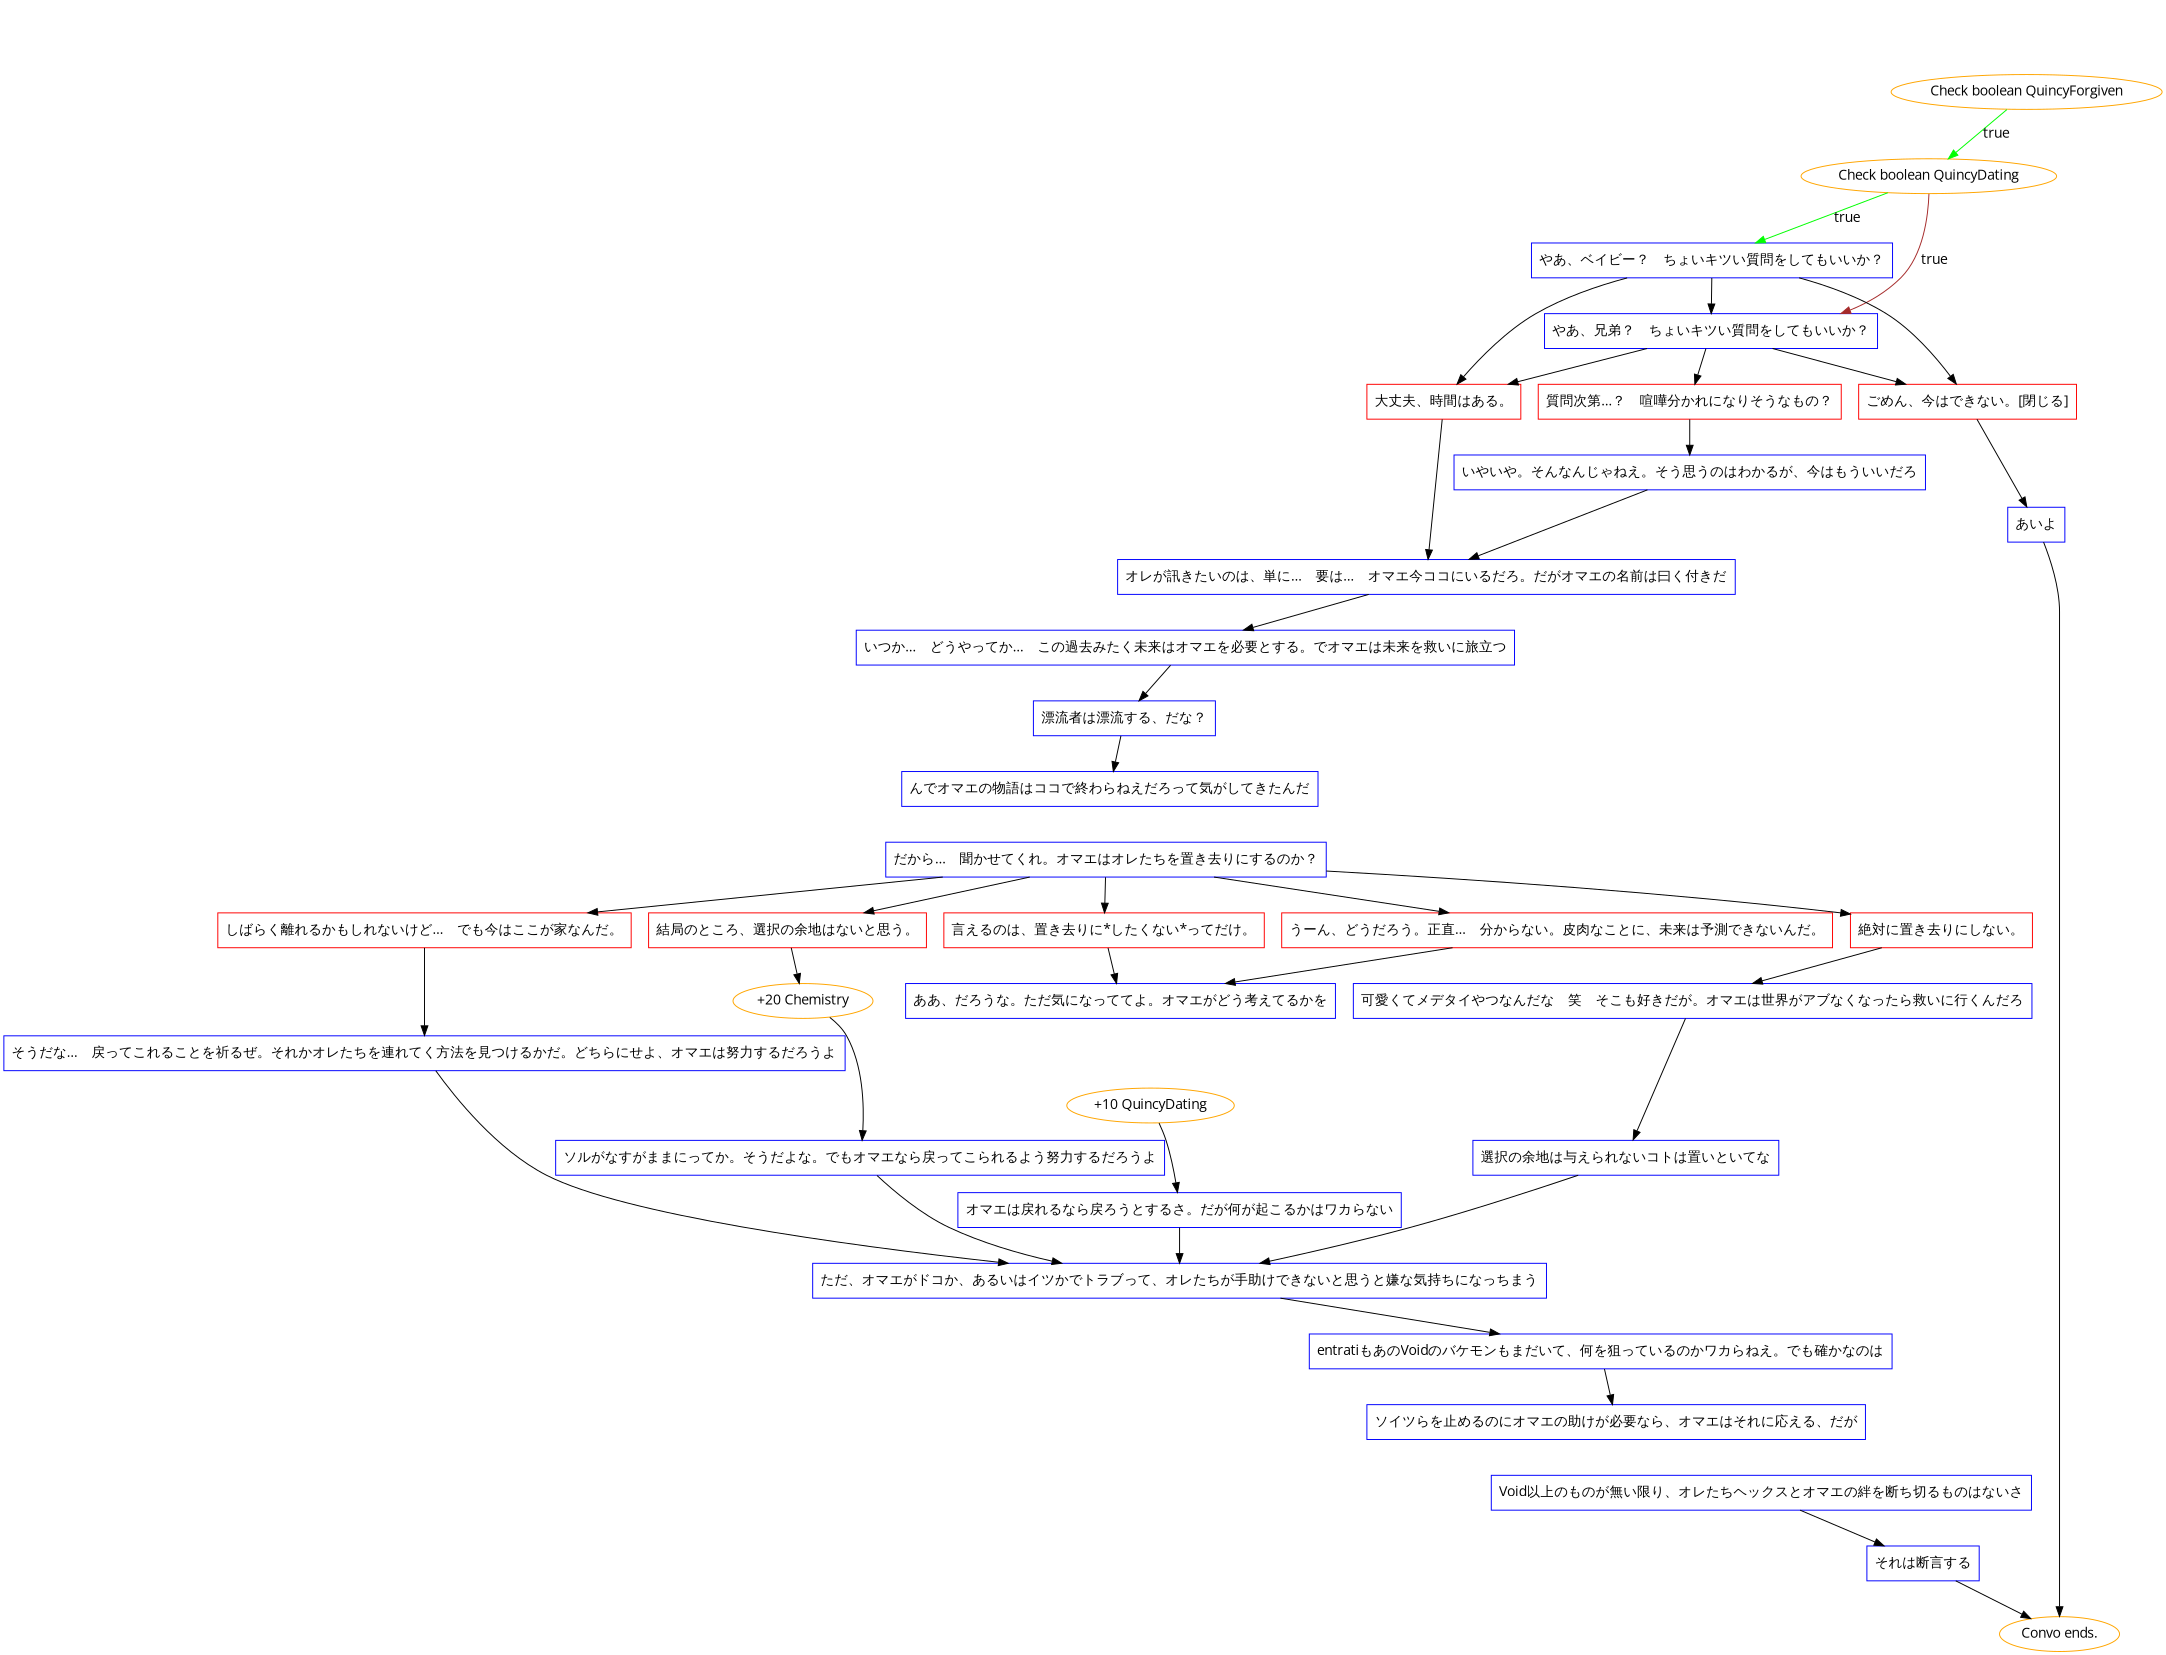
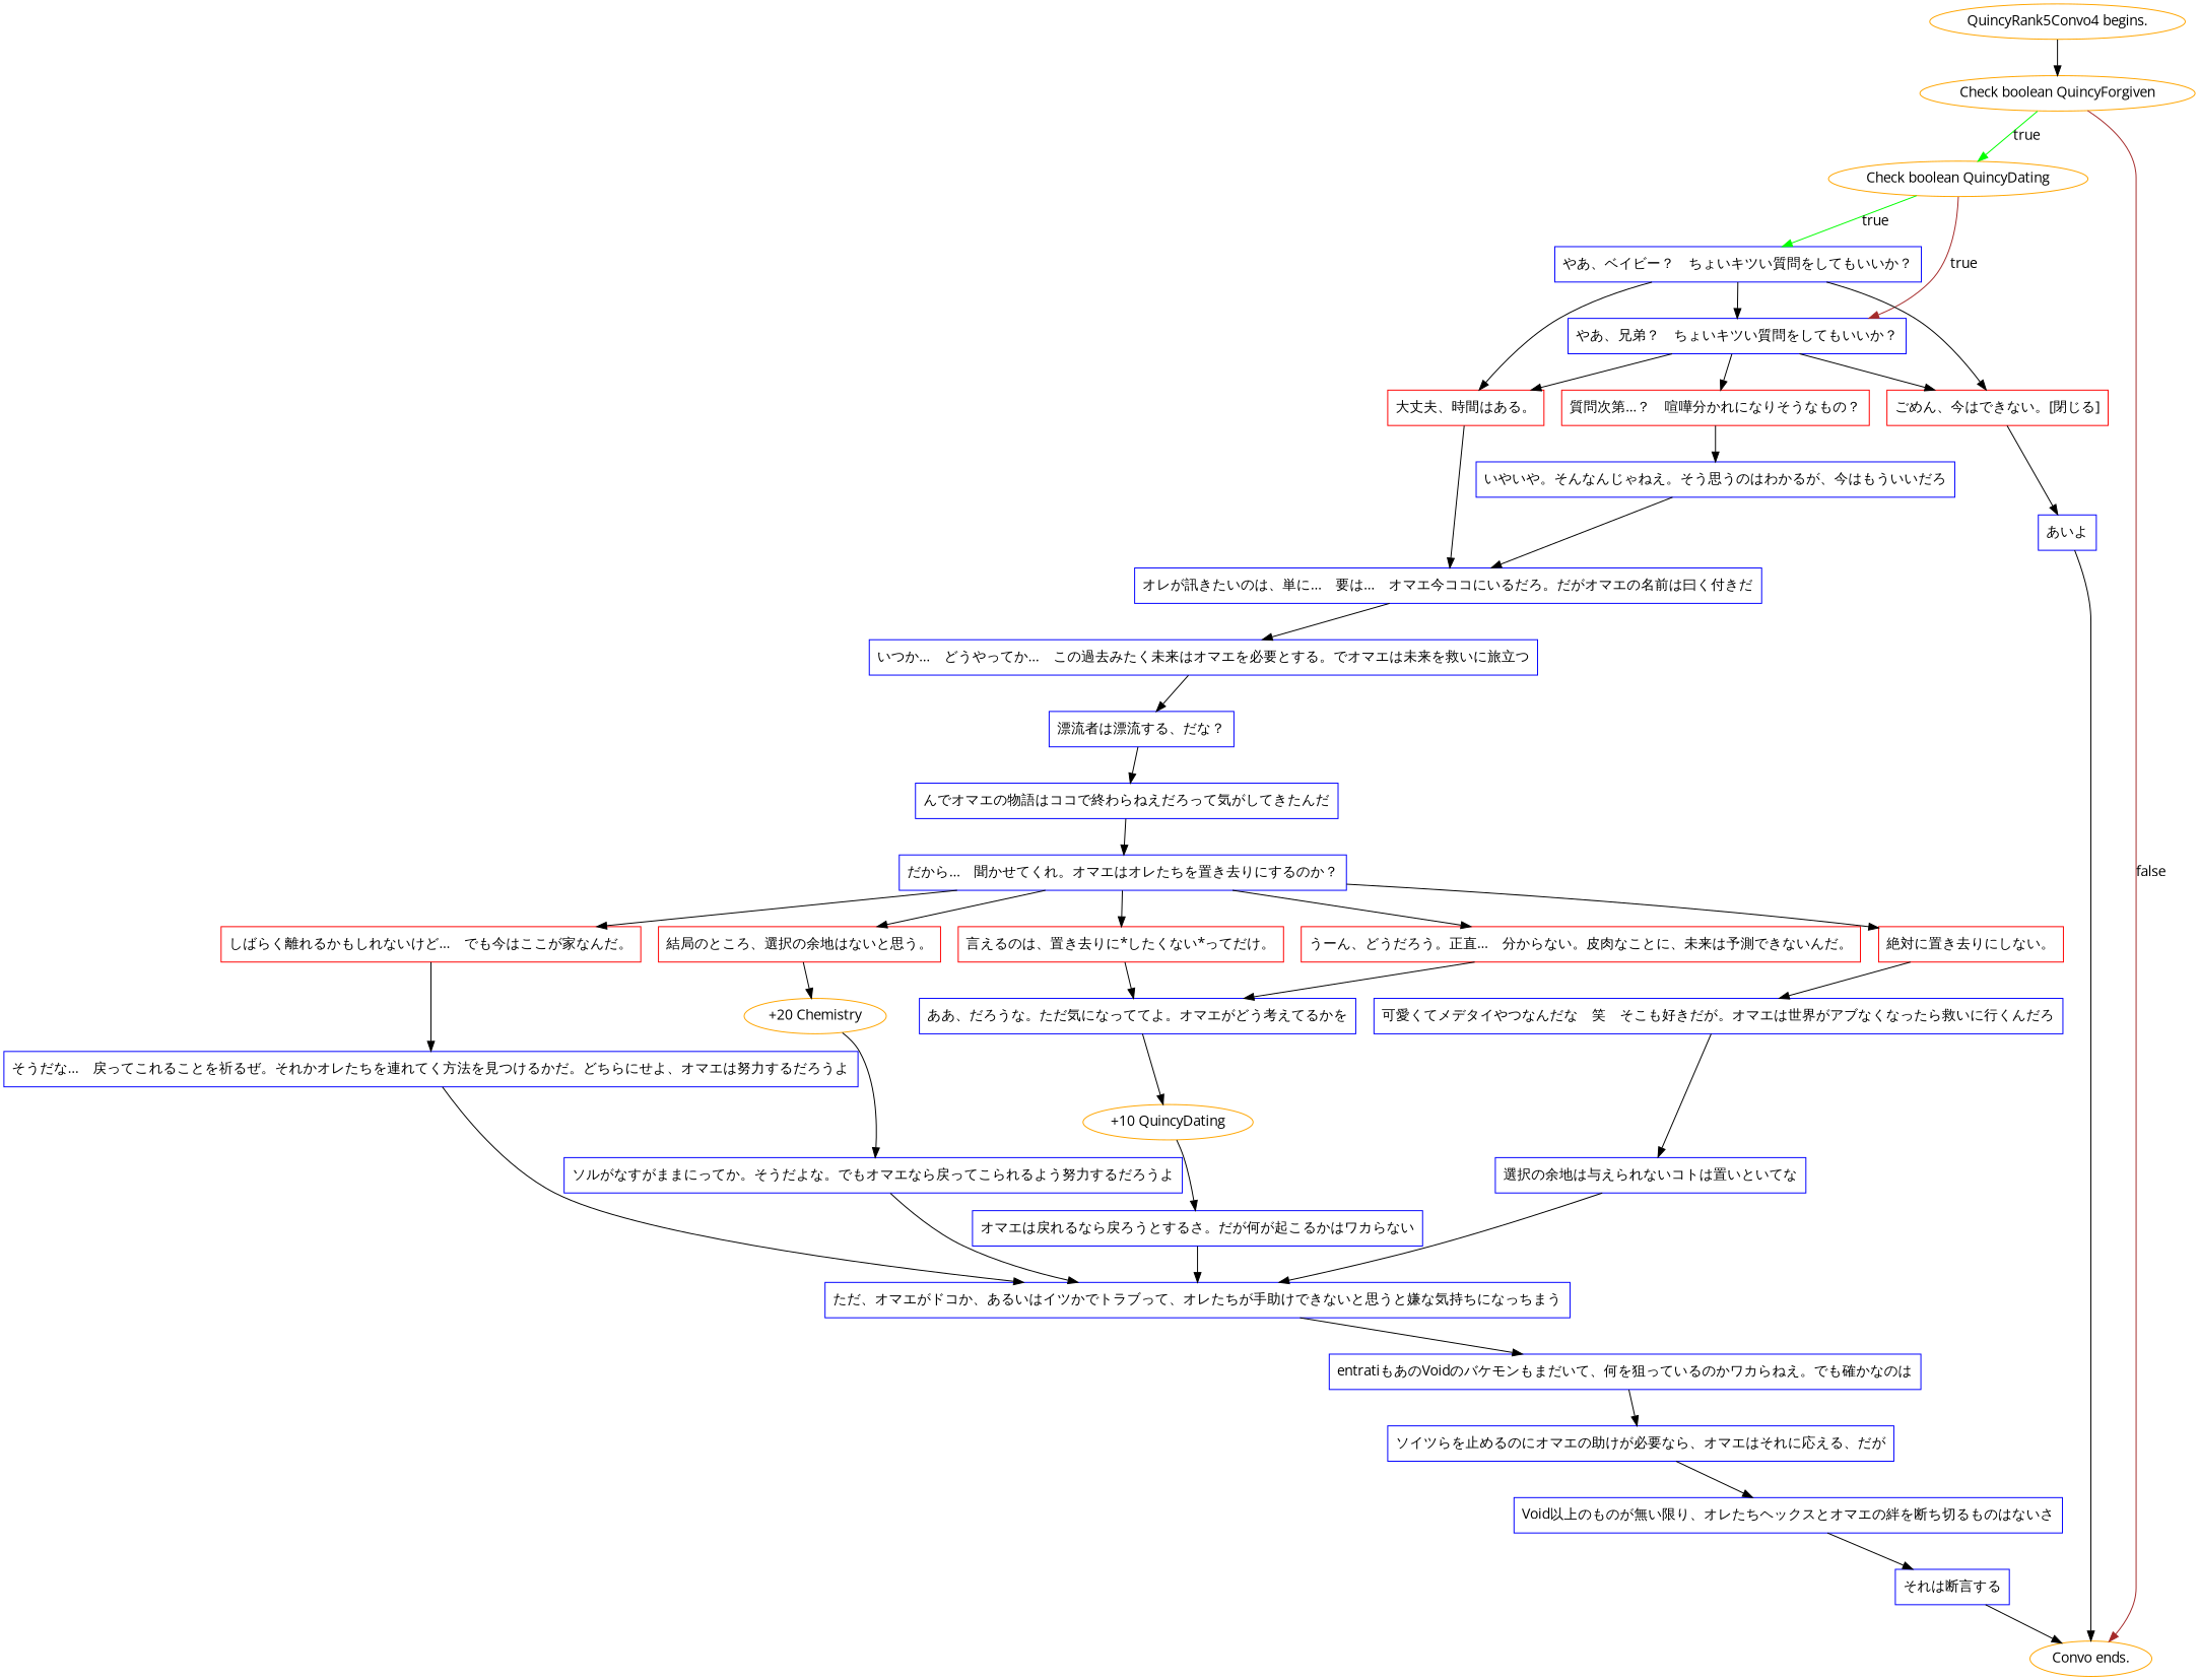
  digraph {
    fontname="Open Sans"
    node [color=blue fontname="Open Sans" shape=box]
    edge [fontname="Open Sans"]
+   "QuincyRank5Convo4 begins." [color=orange shape=""]
    n2 [color=orange label="Check boolean QuincyForgiven" shape=""]
    n3 [color=orange label="Check boolean QuincyDating" shape=""]
    n4 [color=orange label="Convo ends." shape=""]
    n5 [label="やあ、ベイビー？　ちょいキツい質問をしてもいいか？"]
    n6 [label="やあ、兄弟？　ちょいキツい質問をしてもいいか？"]
    n7 [color=red label="大丈夫、時間はある。"]
    n8 [color=red label="ごめん、今はできない。[閉じる]"]
    n9 [color=red label="質問次第…？　喧嘩分かれになりそうなもの？"]
    n10 [label="いやいや。そんなんじゃねえ。そう思うのはわかるが、今はもういいだろ"]
    n11 [label="オレが訊きたいのは、単に…　要は…　オマエ今ココにいるだろ。だがオマエの名前は曰く付きだ"]
    n12 [label="あいよ"]
    n13 [label="いつか…　どうやってか…　この過去みたく未来はオマエを必要とする。でオマエは未来を救いに旅立つ"]
    n14 [label="漂流者は漂流する、だな？"]
    n15 [label="んでオマエの物語はココで終わらねえだろって気がしてきたんだ"]
    n16 [label="だから…　聞かせてくれ。オマエはオレたちを置き去りにするのか？"]
    n17 [color=red label="うーん、どうだろう。正直…　分からない。皮肉なことに、未来は予測できないんだ。"]
    n18 [color=red label="言えるのは、置き去りに*したくない*ってだけ。"]
    n19 [color=red label="絶対に置き去りにしない。"]
    n20 [color=red label="しばらく離れるかもしれないけど…　でも今はここが家なんだ。"]
    n21 [color=red label="結局のところ、選択の余地はないと思う。"]
    n22 [label="ああ、だろうな。ただ気になっててよ。オマエがどう考えてるかを"]
    n23 [label="可愛くてメデタイやつなんだな　笑　そこも好きだが。オマエは世界がアブなくなったら救いに行くんだろ"]
    n24 [label="そうだな…　戻ってこれることを祈るぜ。それかオレたちを連れてく方法を見つけるかだ。どちらにせよ、オマエは努力するだろうよ"]
    n25 [color=orange label="+20 Chemistry" shape=""]
    n26 [color=orange label="+10 QuincyDating" shape=""]
    n27 [label="選択の余地は与えられないコトは置いといてな"]
    n28 [label="ただ、オマエがドコか、あるいはイツかでトラブって、オレたちが手助けできないと思うと嫌な気持ちになっちまう"]
    n29 [label="ソルがなすがままにってか。そうだよな。でもオマエなら戻ってこられるよう努力するだろうよ"]
    n30 [label="オマエは戻れるなら戻ろうとするさ。だが何が起こるかはワカらない"]
    n31 [label="entratiもあのVoidのバケモンもまだいて、何を狙っているのかワカらねえ。でも確かなのは"]
    n32 [label="ソイツらを止めるのにオマエの助けが必要なら、オマエはそれに応える、だが"]
    n33 [label="Void以上のものが無い限り、オレたちヘックスとオマエの絆を断ち切るものはないさ"]
    n34 [label="それは断言する"]
+   "QuincyRank5Convo4 begins." -> n2
    n2 -> n3 [color=green label=true]
+   n2 -> n4 [color=brown label=false]
    n3 -> n5 [color=green label=true]
    n3 -> n6 [color=brown label=true]
    n5 -> n6
    n5 -> n7
    n5 -> n8
    n6 -> n7
    n6 -> n8
    n6 -> n9
    n7 -> n11
    n8 -> n12
    n9 -> n10
    n10 -> n11
    n11 -> n13
    n12 -> n4
    n13 -> n14
    n14 -> n15
+   n15 -> n16
    n16 -> n17
    n16 -> n18
    n16 -> n19
    n16 -> n20
    n16 -> n21
    n17 -> n22
    n18 -> n22
    n19 -> n23
    n20 -> n24
    n21 -> n25
+   n22 -> n26
    n23 -> n27
    n24 -> n28
    n25 -> n29
    n26 -> n30
    n27 -> n28
    n28 -> n31
    n29 -> n28
    n30 -> n28
    n31 -> n32
+   n32 -> n33
    n33 -> n34
    n34 -> n4
  }
